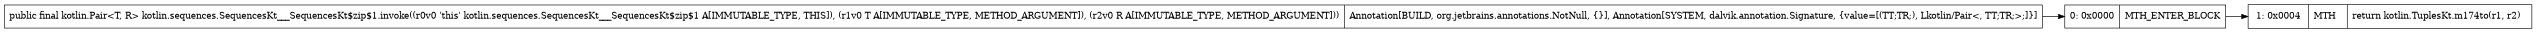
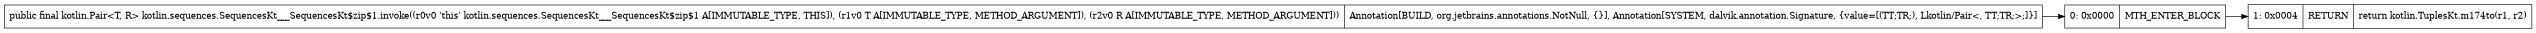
  digraph {
    rankdir=LR
    node [shape=record]
    n1 [label="{0\:\ 0x0000|MTH_ENTER_BLOCK\l}"]
-   n2 [label="{1\:\ 0x0004|MTH\l|return kotlin.TuplesKt.m174to(r1, r2)\l}"]
+   n2 [label="{1\:\ 0x0004|RETURN\l|return kotlin.TuplesKt.m174to(r1, r2)\l}"]
    n3 [label="{public final kotlin.Pair\<T, R\> kotlin.sequences.SequencesKt___SequencesKt$zip$1.invoke((r0v0 'this' kotlin.sequences.SequencesKt___SequencesKt$zip$1 A[IMMUTABLE_TYPE, THIS]), (r1v0 T A[IMMUTABLE_TYPE, METHOD_ARGUMENT]), (r2v0 R A[IMMUTABLE_TYPE, METHOD_ARGUMENT]))  | Annotation[BUILD, org.jetbrains.annotations.NotNull, \{\}], Annotation[SYSTEM, dalvik.annotation.Signature, \{value=[(TT;TR;), Lkotlin\/Pair\<, TT;TR;\>;]\}]\l}"]
    n1 -> n2
    n3 -> n1
  }
